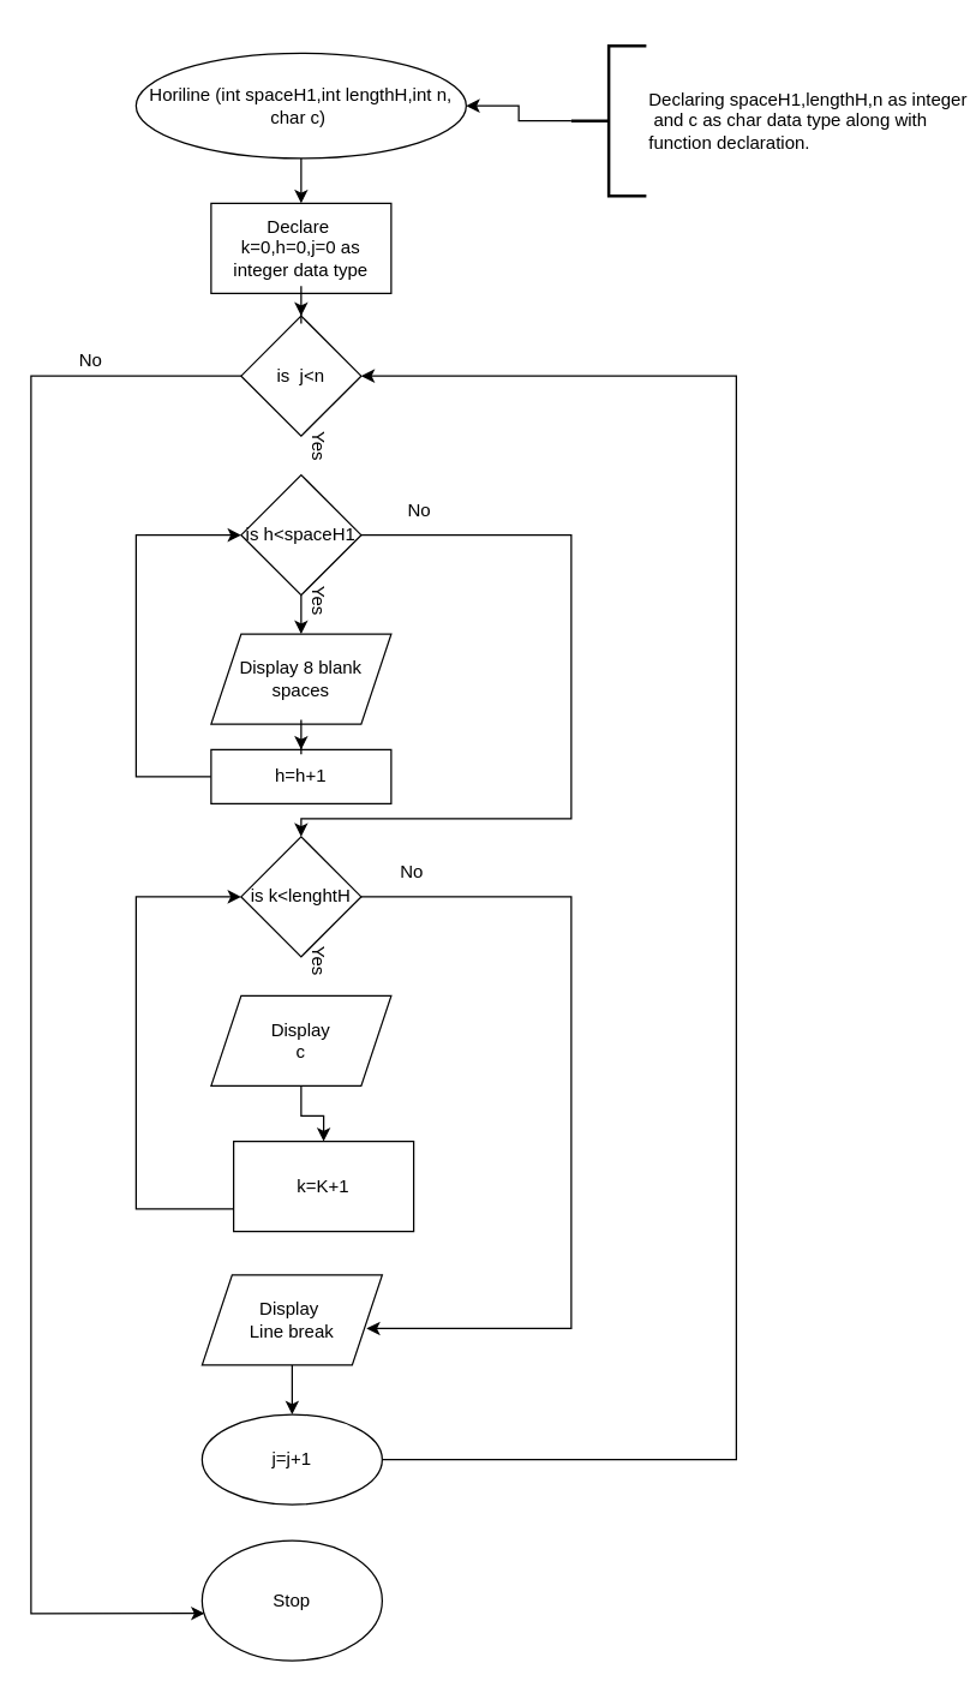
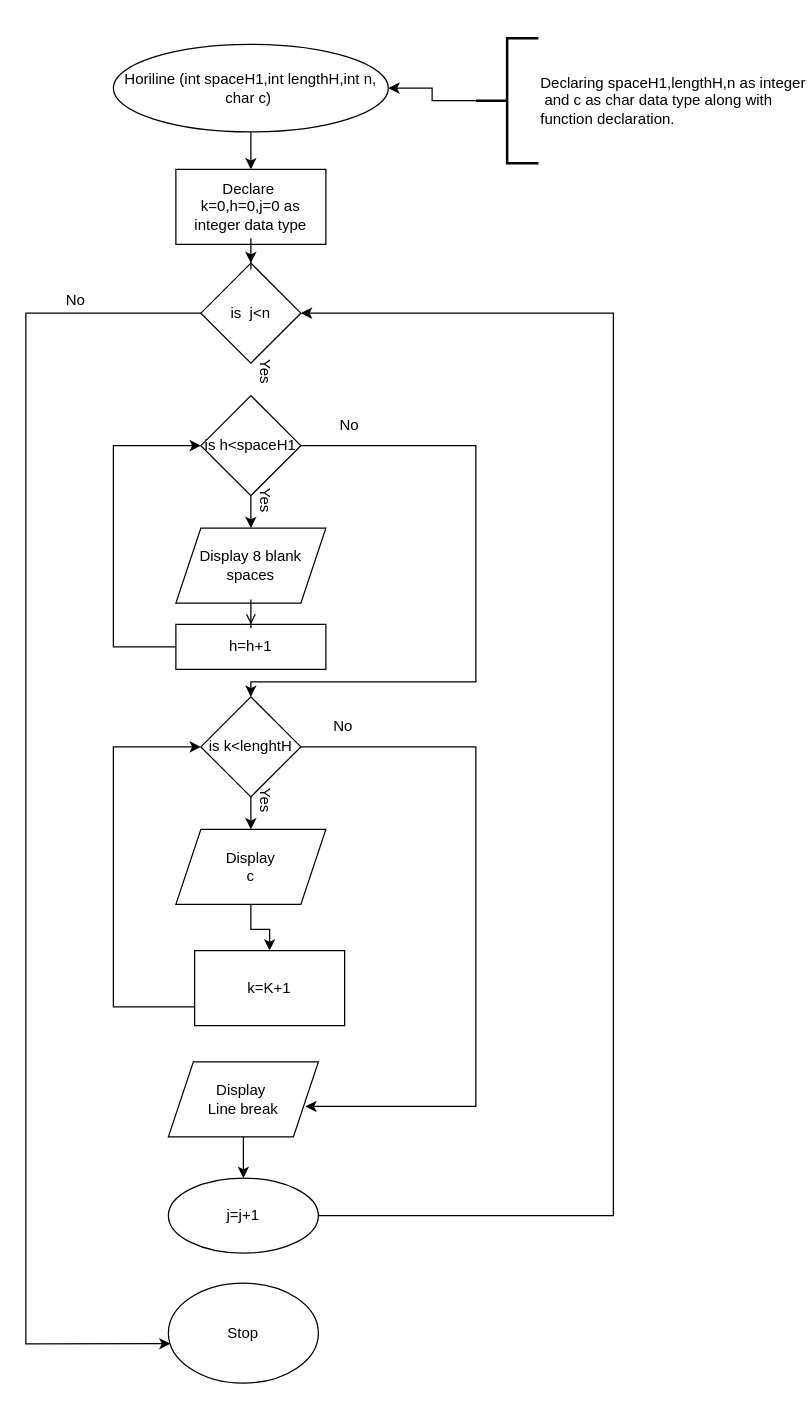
  <mxCell id="0" />
  <mxCell id="1" parent="0" />
  <mxCell id="2" value="" style="group" vertex="1" connectable="0" parent="1"><mxGeometry x="20" y="20" width="470" height="1086" as="geometry" /></mxCell>
  <mxCell id="3" value="Horiline (int&amp;nbsp;&lt;span style=&quot;&quot;&gt;spaceH1,int lengthH,int n,&lt;br&gt;char&amp;nbsp;&lt;/span&gt;&lt;span style=&quot;&quot;&gt;c)&amp;nbsp;&lt;/span&gt;" style="ellipse;whiteSpace=wrap;html=1;" parent="2" vertex="1"><mxGeometry x="70" y="15" width="220" height="70" as="geometry" /></mxCell>
  <mxCell id="4" value="Display 8 blank spaces" style="shape=parallelogram;perimeter=parallelogramPerimeter;whiteSpace=wrap;html=1;fixedSize=1;" parent="2" vertex="1"><mxGeometry x="120" y="402" width="120" height="60" as="geometry" /></mxCell>
  <mxCell id="5" value="Declare&amp;nbsp;&lt;br&gt;k=0,h=0,j=0 as integer data type" style="rounded=0;whiteSpace=wrap;html=1;" parent="2" vertex="1"><mxGeometry x="120" y="115" width="120" height="60" as="geometry" /></mxCell>
  <mxCell id="6" style="edgeStyle=orthogonalEdgeStyle;rounded=0;orthogonalLoop=1;jettySize=auto;html=1;exitX=0.5;exitY=1;exitDx=0;exitDy=0;entryX=0.5;entryY=0;entryDx=0;entryDy=0;" edge="1" parent="2" source="3" target="5"><mxGeometry relative="1" as="geometry" /></mxCell>
  <mxCell id="7" value="is&amp;nbsp; j&amp;lt;n" style="rhombus;whiteSpace=wrap;html=1;" parent="2" vertex="1"><mxGeometry x="140" y="190" width="80" height="80" as="geometry" /></mxCell>
  <mxCell id="8" value="" style="edgeStyle=orthogonalEdgeStyle;rounded=0;orthogonalLoop=1;jettySize=auto;html=1;" parent="2" source="5" target="7" edge="1"><mxGeometry relative="1" as="geometry" /></mxCell>
  <mxCell id="9" value="" style="edgeStyle=orthogonalEdgeStyle;rounded=0;orthogonalLoop=1;jettySize=auto;html=1;" parent="2" source="10" target="4" edge="1"><mxGeometry relative="1" as="geometry" /></mxCell>
  <mxCell id="10" value="is h&amp;lt;spaceH1" style="rhombus;whiteSpace=wrap;html=1;" parent="2" vertex="1"><mxGeometry x="140" y="296" width="80" height="80" as="geometry" /></mxCell>
  <mxCell id="11" value="is k&amp;lt;lenghtH" style="rhombus;whiteSpace=wrap;html=1;" parent="2" vertex="1"><mxGeometry x="140" y="537" width="80" height="80" as="geometry" /></mxCell>
  <mxCell id="12" style="edgeStyle=orthogonalEdgeStyle;rounded=0;orthogonalLoop=1;jettySize=auto;html=1;exitX=1;exitY=0.5;exitDx=0;exitDy=0;entryX=0.5;entryY=0;entryDx=0;entryDy=0;" edge="1" parent="2" source="10" target="11"><mxGeometry relative="1" as="geometry"><Array as="points"><mxPoint x="360" y="336" /><mxPoint x="360" y="525" /><mxPoint x="180" y="525" /></Array></mxGeometry></mxCell>
  <mxCell id="13" value="Display&lt;br&gt;c" style="shape=parallelogram;perimeter=parallelogramPerimeter;whiteSpace=wrap;html=1;fixedSize=1;" parent="2" vertex="1"><mxGeometry x="120" y="643" width="120" height="60" as="geometry" /></mxCell>
+ <mxCell id="14" value="" style="edgeStyle=orthogonalEdgeStyle;rounded=0;orthogonalLoop=1;jettySize=auto;html=1;" parent="2" source="11" target="13" edge="1"><mxGeometry relative="1" as="geometry" /></mxCell>
  <mxCell id="15" value="Display&amp;nbsp;&lt;br&gt;Line break&lt;br&gt;" style="shape=parallelogram;perimeter=parallelogramPerimeter;whiteSpace=wrap;html=1;fixedSize=1;" parent="2" vertex="1"><mxGeometry x="114" y="829" width="120" height="60" as="geometry" /></mxCell>
  <mxCell id="16" style="edgeStyle=orthogonalEdgeStyle;rounded=0;orthogonalLoop=1;jettySize=auto;html=1;exitX=1;exitY=0.5;exitDx=0;exitDy=0;entryX=0.913;entryY=0.594;entryDx=0;entryDy=0;entryPerimeter=0;" edge="1" parent="2" source="11" target="15"><mxGeometry relative="1" as="geometry"><Array as="points"><mxPoint x="360" y="577" /><mxPoint x="360" y="865" /></Array></mxGeometry></mxCell>
  <mxCell id="17" value="Stop&lt;br&gt;" style="ellipse;whiteSpace=wrap;html=1;" parent="2" vertex="1"><mxGeometry x="114" y="1006" width="120" height="80" as="geometry" /></mxCell>
  <mxCell id="18" value="" style="edgeStyle=orthogonalEdgeStyle;rounded=0;orthogonalLoop=1;jettySize=auto;html=1;entryX=0.014;entryY=0.606;entryDx=0;entryDy=0;entryPerimeter=0;" parent="2" source="7" target="17" edge="1"><mxGeometry relative="1" as="geometry"><mxPoint x="80" y="1055" as="targetPoint" /><Array as="points"><mxPoint y="230" /><mxPoint y="1055" /></Array><mxPoint x="80" y="225" as="sourcePoint" /></mxGeometry></mxCell>
  <mxCell id="19" value="No" style="text;html=1;strokeColor=none;fillColor=none;align=center;verticalAlign=middle;whiteSpace=wrap;rounded=0;" parent="2" vertex="1"><mxGeometry x="10" y="205" width="60" height="30" as="geometry" /></mxCell>
  <mxCell id="20" value="Yes&lt;br&gt;" style="text;html=1;strokeColor=none;fillColor=none;align=center;verticalAlign=middle;whiteSpace=wrap;rounded=0;rotation=90;" parent="2" vertex="1"><mxGeometry x="162" y="365" width="60" height="30" as="geometry" /></mxCell>
  <mxCell id="21" style="edgeStyle=orthogonalEdgeStyle;rounded=0;orthogonalLoop=1;jettySize=auto;html=1;exitX=0;exitY=0.5;exitDx=0;exitDy=0;entryX=0;entryY=0.5;entryDx=0;entryDy=0;" edge="1" parent="2" source="22" target="11"><mxGeometry relative="1" as="geometry"><mxPoint x="90" y="806" as="sourcePoint" /><mxPoint x="110" y="598" as="targetPoint" /><Array as="points"><mxPoint x="70" y="785" /><mxPoint x="70" y="577" /></Array></mxGeometry></mxCell>
  <mxCell id="22" value="k=K+1" style="rounded=0;whiteSpace=wrap;html=1;" parent="2" vertex="1"><mxGeometry x="135" y="740" width="120" height="60" as="geometry" /></mxCell>
  <mxCell id="23" value="" style="edgeStyle=orthogonalEdgeStyle;rounded=0;orthogonalLoop=1;jettySize=auto;html=1;" edge="1" parent="2" source="13" target="22"><mxGeometry relative="1" as="geometry" /></mxCell>
  <mxCell id="24" style="edgeStyle=orthogonalEdgeStyle;rounded=0;orthogonalLoop=1;jettySize=auto;html=1;exitX=1;exitY=0.5;exitDx=0;exitDy=0;entryX=1;entryY=0.5;entryDx=0;entryDy=0;" edge="1" parent="2" source="25" target="7"><mxGeometry relative="1" as="geometry"><Array as="points"><mxPoint x="470" y="952" /><mxPoint x="470" y="230" /></Array></mxGeometry></mxCell>
  <mxCell id="25" value="j=j+1" style="ellipse;whiteSpace=wrap;html=1;" parent="2" vertex="1"><mxGeometry x="114" y="922" width="120" height="60" as="geometry" /></mxCell>
  <mxCell id="26" value="" style="edgeStyle=orthogonalEdgeStyle;rounded=0;orthogonalLoop=1;jettySize=auto;html=1;" edge="1" parent="2" source="15" target="25"><mxGeometry relative="1" as="geometry" /></mxCell>
  <mxCell id="27" style="edgeStyle=orthogonalEdgeStyle;rounded=0;orthogonalLoop=1;jettySize=auto;html=1;exitX=0;exitY=0.5;exitDx=0;exitDy=0;entryX=0;entryY=0.5;entryDx=0;entryDy=0;" edge="1" parent="2" source="28" target="10"><mxGeometry relative="1" as="geometry"><Array as="points"><mxPoint x="70" y="497" /><mxPoint x="70" y="336" /></Array></mxGeometry></mxCell>
  <mxCell id="28" value="h=h+1" style="rounded=0;whiteSpace=wrap;html=1;" parent="2" vertex="1"><mxGeometry x="120" y="479" width="120" height="36" as="geometry" /></mxCell>
- <mxCell id="29" value="" style="edgeStyle=orthogonalEdgeStyle;rounded=0;orthogonalLoop=1;jettySize=auto;html=1;" edge="1" parent="2" source="4" target="28"><mxGeometry relative="1" as="geometry" /></mxCell>
+ <mxCell id="29" value="" style="edgeStyle=orthogonalEdgeStyle;rounded=0;orthogonalLoop=1;jettySize=auto;html=1;endArrow=open;" edge="1" parent="2" source="4" target="28"><mxGeometry relative="1" as="geometry" /></mxCell>
  <mxCell id="30" value="Yes" style="text;html=1;strokeColor=none;fillColor=none;align=center;verticalAlign=middle;whiteSpace=wrap;rounded=0;rotation=90;" vertex="1" parent="2"><mxGeometry x="162" y="262" width="60" height="30" as="geometry" /></mxCell>
  <mxCell id="31" value="No" style="text;html=1;strokeColor=none;fillColor=none;align=center;verticalAlign=middle;whiteSpace=wrap;rounded=0;" vertex="1" parent="2"><mxGeometry x="240" y="305" width="38" height="30" as="geometry" /></mxCell>
  <mxCell id="32" value="Yes" style="text;html=1;strokeColor=none;fillColor=none;align=center;verticalAlign=middle;whiteSpace=wrap;rounded=0;rotation=90;" vertex="1" parent="2"><mxGeometry x="162" y="605" width="60" height="30" as="geometry" /></mxCell>
  <mxCell id="33" value="No" style="text;html=1;strokeColor=none;fillColor=none;align=center;verticalAlign=middle;whiteSpace=wrap;rounded=0;" vertex="1" parent="2"><mxGeometry x="235" y="546" width="38" height="30" as="geometry" /></mxCell>
  <mxCell id="34" value="" style="edgeStyle=orthogonalEdgeStyle;rounded=0;orthogonalLoop=1;jettySize=auto;html=1;" edge="1" parent="2" source="35" target="3"><mxGeometry relative="1" as="geometry" /></mxCell>
  <mxCell id="35" value="&lt;span style=&quot;text-align: center;&quot;&gt;Declaring&amp;nbsp;&lt;/span&gt;&lt;span style=&quot;text-align: center;&quot;&gt;spaceH1,lengthH,n as integer&lt;br&gt;&amp;nbsp;and c as char data type along with &lt;br&gt;function declaration.&lt;/span&gt;" style="strokeWidth=2;html=1;shape=mxgraph.flowchart.annotation_2;align=left;labelPosition=right;pointerEvents=1;" vertex="1" parent="2"><mxGeometry x="360" y="10" width="50" height="100" as="geometry" /></mxCell>
